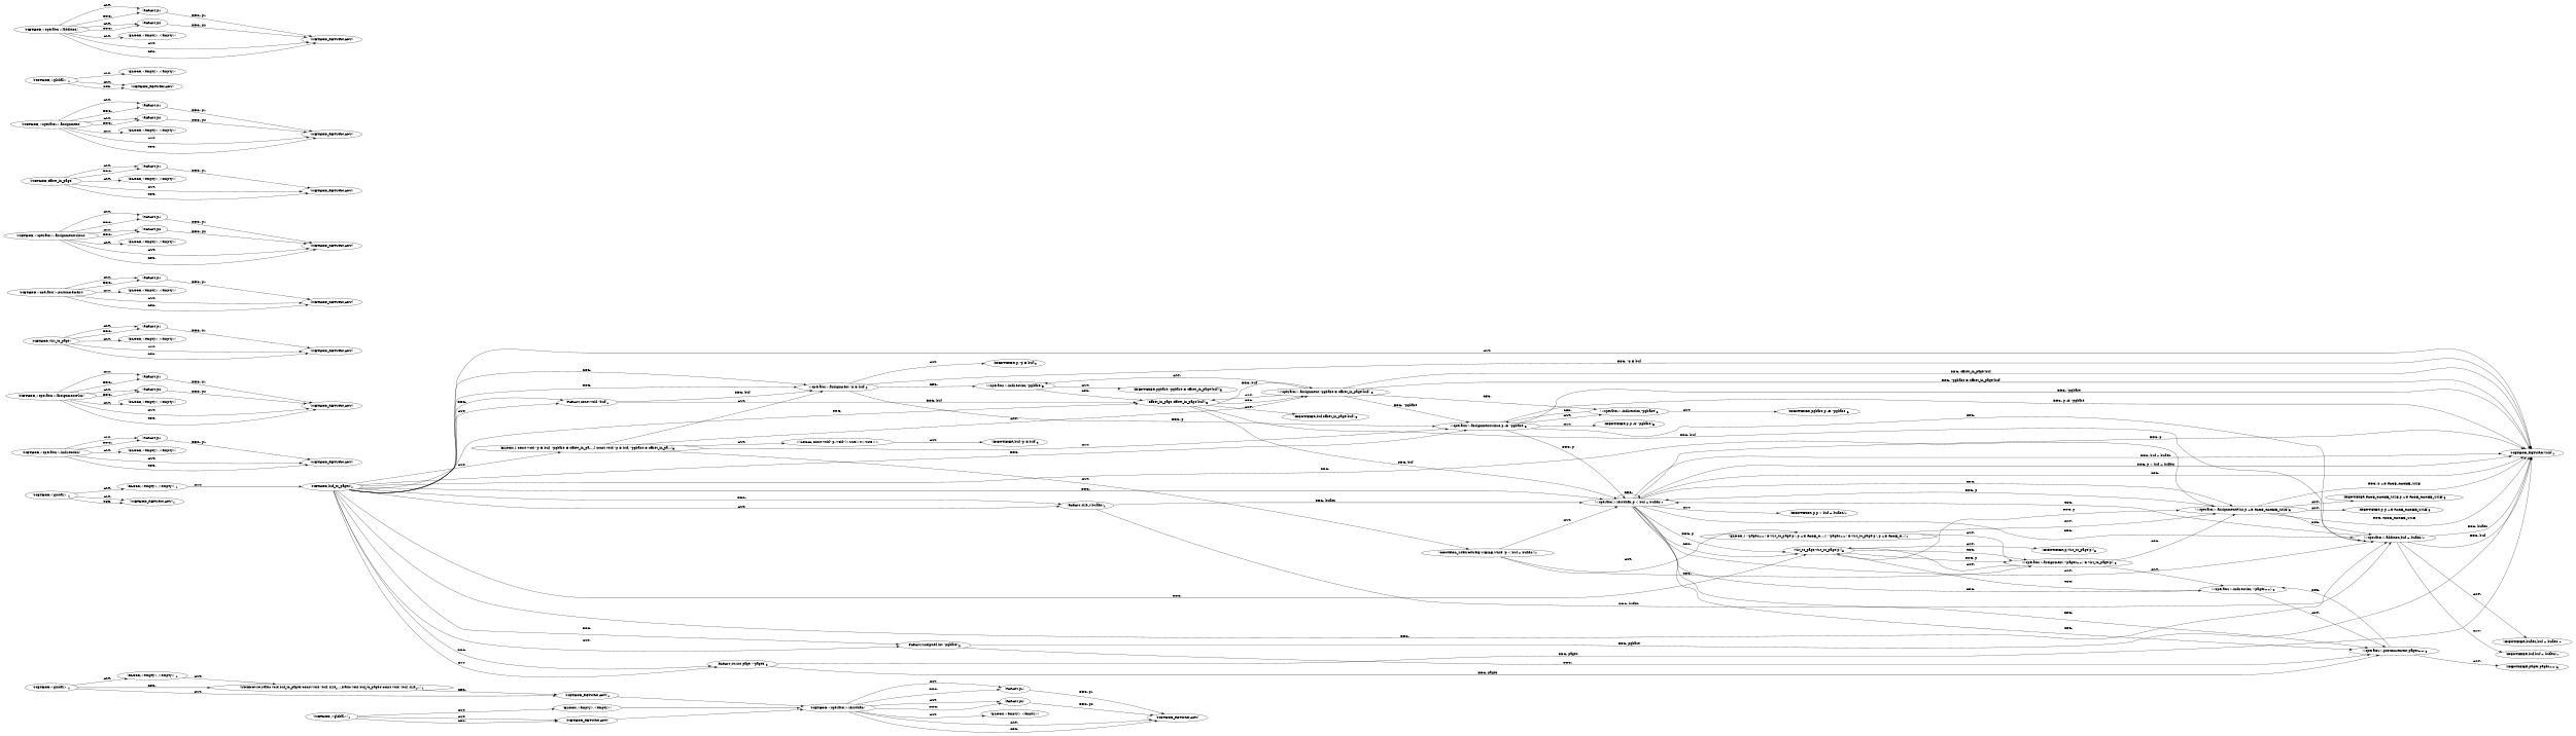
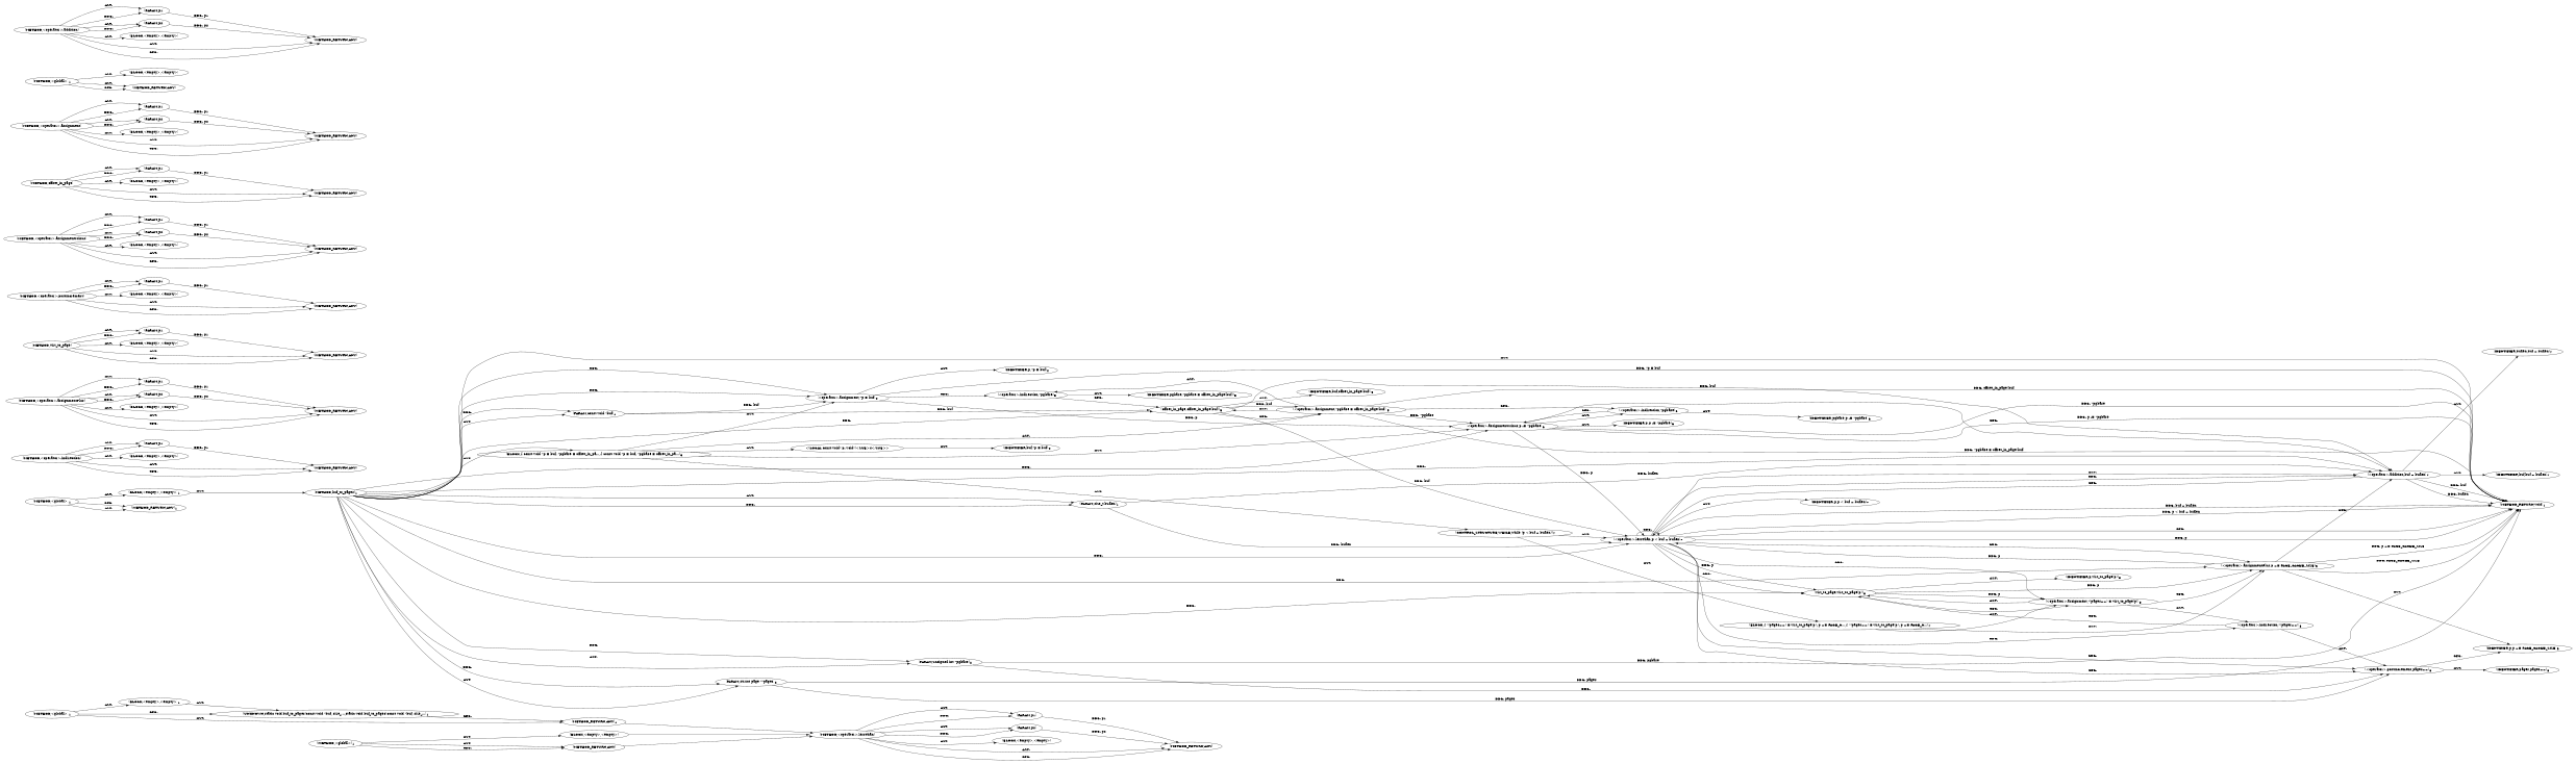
  digraph {
    rankdir=LR
    n1 [label=<(METHOD,&lt;operator&gt;.lessThan)>]
    n2 [label=<(PARAM,p1)>]
    n3 [label=<(PARAM,p2)>]
    n4 [label=<(BLOCK,&lt;empty&gt;,&lt;empty&gt;)>]
    n5 [label=<(METHOD_RETURN,ANY)>]
    n6 [label=<(METHOD,&lt;global&gt;)<SUB>1</SUB>>]
    n7 [label=<(BLOCK,&lt;empty&gt;,&lt;empty&gt;)<SUB>1</SUB>>]
    n8 [label=<(METHOD_RETURN,ANY)<SUB>1</SUB>>]
    n9 [label=<(METHOD,buf_to_pages)<SUB>1</SUB>>]
    n10 [label=<(PARAM,const void *buf)<SUB>1</SUB>>]
    n11 [label=<(PARAM,size_t buflen)<SUB>1</SUB>>]
    n12 [label=<(PARAM,struct page **pages)<SUB>2</SUB>>]
    n13 [label=<(PARAM,unsigned int *pgbase)<SUB>2</SUB>>]
    n14 [label=<(BLOCK,{ 	const void *p = buf; 	*pgbase = offset_in_pa...,{ 	const void *p = buf; 	*pgbase = offset_in_pa...)<SUB>3</SUB>>]
    n15 [label=<(&lt;operator&gt;.assignment,*p = buf)<SUB>4</SUB>>]
    n16 [label=<(offset_in_page,offset_in_page(buf))<SUB>5</SUB>>]
    n17 [label=<(&lt;operator&gt;.assignmentMinus,p -= *pgbase)<SUB>6</SUB>>]
    n18 [label=<(&lt;operator&gt;.lessThan,p &lt; buf + buflen)<SUB>7</SUB>>]
    n19 [label=<(&lt;operator&gt;.addition,buf + buflen)<SUB>7</SUB>>]
    n20 [label=<(virt_to_page,virt_to_page(p))<SUB>8</SUB>>]
    n21 [label=<(&lt;operator&gt;.assignmentPlus,p += PAGE_CACHE_SIZE)<SUB>9</SUB>>]
    n22 [label=<(METHOD_RETURN,void)<SUB>1</SUB>>]
    n23 [label=<(&lt;operator&gt;.postIncrement,pages++)<SUB>8</SUB>>]
    n24 [label="<(LOCAL,const void* p: void*)<SUB>4</SUB>>"]
    n25 [label=<(&lt;operator&gt;.assignment,*pgbase = offset_in_page(buf))<SUB>5</SUB>>]
    n26 [label=<(CONTROL_STRUCTURE,WHILE,while (p &lt; buf + buflen))<SUB>7</SUB>>]
    n27 [label=<(IDENTIFIER,p,*p = buf)<SUB>4</SUB>>]
    n28 [label=<(&lt;operator&gt;.indirection,*pgbase)<SUB>5</SUB>>]
    n29 [label=<(IDENTIFIER,buf,offset_in_page(buf))<SUB>5</SUB>>]
    n30 [label=<(&lt;operator&gt;.indirection,*pgbase)<SUB>6</SUB>>]
    n31 [label=<(IDENTIFIER,p,p -= *pgbase)<SUB>6</SUB>>]
    n32 [label=<(IDENTIFIER,p,p &lt; buf + buflen)<SUB>7</SUB>>]
    n33 [label=<(&lt;operator&gt;.assignment,*(pages++) = virt_to_page(p))<SUB>8</SUB>>]
    n34 [label=<(&lt;operator&gt;.indirection,*(pages++))<SUB>8</SUB>>]
    n35 [label=<(IDENTIFIER,buf,buf + buflen)<SUB>7</SUB>>]
    n36 [label=<(IDENTIFIER,buflen,buf + buflen)<SUB>7</SUB>>]
    n37 [label=<(IDENTIFIER,pages,pages++)<SUB>8</SUB>>]
    n38 [label=<(IDENTIFIER,p,virt_to_page(p))<SUB>8</SUB>>]
    n39 [label=<(IDENTIFIER,p,p += PAGE_CACHE_SIZE)<SUB>9</SUB>>]
-   n40 [label=<(IDENTIFIER,PAGE_CACHE_SIZE,p += PAGE_CACHE_SIZE)<SUB>9</SUB>>]
    n41 [label=<(IDENTIFIER,buf,*p = buf)<SUB>4</SUB>>]
    n42 [label=<(BLOCK,{ 		*(pages++) = virt_to_page(p); 		p += PAGE_C...,{ 		*(pages++) = virt_to_page(p); 		p += PAGE_C...)<SUB>7</SUB>>]
    n43 [label=<(IDENTIFIER,pgbase,*pgbase = offset_in_page(buf))<SUB>5</SUB>>]
    n44 [label=<(IDENTIFIER,pgbase,p -= *pgbase)<SUB>6</SUB>>]
    n45 [label=<(METHOD,&lt;operator&gt;.indirection)>]
    n46 [label=<(PARAM,p1)>]
    n47 [label=<(BLOCK,&lt;empty&gt;,&lt;empty&gt;)>]
    n48 [label=<(METHOD_RETURN,ANY)>]
    n49 [label=<(METHOD,&lt;operator&gt;.assignmentPlus)>]
    n50 [label=<(PARAM,p1)>]
    n51 [label=<(PARAM,p2)>]
    n52 [label=<(BLOCK,&lt;empty&gt;,&lt;empty&gt;)>]
    n53 [label=<(METHOD_RETURN,ANY)>]
    n54 [label=<(METHOD,virt_to_page)>]
    n55 [label=<(PARAM,p1)>]
    n56 [label=<(BLOCK,&lt;empty&gt;,&lt;empty&gt;)>]
    n57 [label=<(METHOD_RETURN,ANY)>]
    n58 [label=<(METHOD,&lt;operator&gt;.postIncrement)>]
    n59 [label=<(PARAM,p1)>]
    n60 [label=<(BLOCK,&lt;empty&gt;,&lt;empty&gt;)>]
    n61 [label=<(METHOD_RETURN,ANY)>]
    n62 [label=<(METHOD,&lt;operator&gt;.assignmentMinus)>]
    n63 [label=<(PARAM,p1)>]
    n64 [label=<(PARAM,p2)>]
    n65 [label=<(BLOCK,&lt;empty&gt;,&lt;empty&gt;)>]
    n66 [label=<(METHOD_RETURN,ANY)>]
    n67 [label=<(METHOD,offset_in_page)>]
    n68 [label=<(PARAM,p1)>]
    n69 [label=<(BLOCK,&lt;empty&gt;,&lt;empty&gt;)>]
    n70 [label=<(METHOD_RETURN,ANY)>]
    n71 [label=<(METHOD,&lt;operator&gt;.assignment)>]
    n72 [label=<(PARAM,p1)>]
    n73 [label=<(PARAM,p2)>]
    n74 [label=<(BLOCK,&lt;empty&gt;,&lt;empty&gt;)>]
    n75 [label=<(METHOD_RETURN,ANY)>]
    n76 [label=<(METHOD,&lt;global&gt;)<SUB>1</SUB>>]
    n77 [label=<(BLOCK,&lt;empty&gt;,&lt;empty&gt;)>]
    n78 [label=<(METHOD_RETURN,ANY)>]
    n79 [label=<(METHOD,&lt;operator&gt;.addition)>]
    n80 [label=<(PARAM,p1)>]
    n81 [label=<(PARAM,p2)>]
    n82 [label=<(BLOCK,&lt;empty&gt;,&lt;empty&gt;)>]
    n83 [label=<(METHOD_RETURN,ANY)>]
    n84 [label=<(METHOD,&lt;global&gt;)<SUB>1</SUB>>]
    n85 [label=<(BLOCK,&lt;empty&gt;,&lt;empty&gt;)<SUB>1</SUB>>]
    n86 [label=<(UNKNOWN,static void buf_to_pages(const void *buf, size_...,static void buf_to_pages(const void *buf, size_...)<SUB>1</SUB>>]
    n87 [label=<(METHOD_RETURN,ANY)<SUB>1</SUB>>]
    n88 [label=<(METHOD,&lt;global&gt;)<SUB>1</SUB>>]
    n89 [label=<(BLOCK,&lt;empty&gt;,&lt;empty&gt;)>]
    n90 [label=<(METHOD_RETURN,ANY)>]
    n1 -> n2 [label="AST: "]
    n1 -> n2 [label="DDG: "]
    n1 -> n3 [label="AST: "]
    n1 -> n3 [label="DDG: "]
    n1 -> n4 [label="AST: "]
    n1 -> n5 [label="AST: "]
    n1 -> n5 [label="CFG: "]
    n2 -> n5 [label="DDG: p1"]
    n3 -> n5 [label="DDG: p2"]
    n6 -> n7 [label="AST: "]
    n6 -> n8 [label="AST: "]
    n6 -> n8 [label="CFG: "]
    n7 -> n9 [label="AST: "]
    n9 -> n10 [label="AST: "]
    n9 -> n10 [label="DDG: "]
    n9 -> n11 [label="AST: "]
    n9 -> n11 [label="DDG: "]
    n9 -> n12 [label="AST: "]
    n9 -> n12 [label="DDG: "]
    n9 -> n13 [label="AST: "]
    n9 -> n13 [label="DDG: "]
    n9 -> n14 [label="AST: "]
    n9 -> n15 [label="CFG: "]
    n9 -> n15 [label="DDG: "]
    n9 -> n16 [label="DDG: "]
    n9 -> n17 [label="DDG: "]
    n9 -> n18 [label="DDG: "]
    n9 -> n19 [label="DDG: "]
    n9 -> n20 [label="DDG: "]
    n9 -> n21 [label="DDG: "]
    n9 -> n22 [label="AST: "]
    n10 -> n15 [label="DDG: buf"]
    n10 -> n16 [label="DDG: buf"]
    n11 -> n18 [label="DDG: buflen"]
    n11 -> n19 [label="DDG: buflen"]
    n12 -> n22 [label="DDG: pages"]
    n12 -> n23 [label="DDG: pages"]
    n13 -> n22 [label="DDG: pgbase"]
    n13 -> n23 [label="DDG: "]
    n14 -> n15 [label="AST: "]
    n14 -> n17 [label="AST: "]
    n14 -> n24 [label="AST: "]
    n14 -> n25 [label="AST: "]
    n14 -> n26 [label="AST: "]
    n15 -> n17 [label="DDG: p"]
    n15 -> n22 [label="DDG: *p = buf"]
    n15 -> n27 [label="AST: "]
    n15 -> n28 [label="CFG: "]
    n16 -> n18 [label="DDG: buf"]
    n16 -> n19 [label="DDG: buf"]
    n16 -> n25 [label="CFG: "]
    n16 -> n25 [label="DDG: buf"]
    n16 -> n29 [label="AST: "]
    n17 -> n18 [label="DDG: p"]
    n17 -> n19 [label="CFG: "]
    n17 -> n22 [label="DDG: *pgbase"]
    n17 -> n22 [label="DDG: p -= *pgbase"]
    n17 -> n30 [label="AST: "]
    n17 -> n31 [label="AST: "]
    n18 -> n18 [label="CDG: "]
    n18 -> n19 [label="AST: "]
    n18 -> n19 [label="CDG: "]
    n18 -> n20 [label="DDG: p"]
    n18 -> n20 [label="CDG: "]
    n18 -> n21 [label="CDG: "]
    n18 -> n22 [label="CFG: "]
    n18 -> n22 [label="DDG: p"]
    n18 -> n22 [label="DDG: buf + buflen"]
    n18 -> n22 [label="DDG: p &lt; buf + buflen"]
    n18 -> n23 [label="CFG: "]
    n18 -> n23 [label="CDG: "]
    n18 -> n32 [label="AST: "]
-   n26 -> n33 [label="CDG: "]
+   n18 -> n33 [label="CDG: "]
    n18 -> n34 [label="CDG: "]
    n19 -> n18 [label="CFG: "]
    n19 -> n22 [label="DDG: buf"]
    n19 -> n22 [label="DDG: buflen"]
    n19 -> n35 [label="AST: "]
    n19 -> n36 [label="AST: "]
    n20 -> n21 [label="DDG: p"]
    n20 -> n33 [label="CFG: "]
    n20 -> n33 [label="DDG: p"]
    n20 -> n38 [label="AST: "]
    n21 -> n18 [label="DDG: p"]
    n21 -> n19 [label="CFG: "]
    n21 -> n22 [label="DDG: p += PAGE_CACHE_SIZE"]
    n21 -> n22 [label="DDG: PAGE_CACHE_SIZE"]
    n21 -> n39 [label="AST: "]
-   n21 -> n40 [label="AST: "]
-   n23 -> n34 [label="CFG: "]
+   n23 -> n39 [label="CFG: "]
    n23 -> n37 [label="AST: "]
    n24 -> n41 [label="AST: "]
    n25 -> n16 [label="AST: "]
    n25 -> n17 [label="DDG: *pgbase"]
    n25 -> n22 [label="DDG: offset_in_page(buf)"]
    n25 -> n22 [label="DDG: *pgbase = offset_in_page(buf)"]
    n25 -> n28 [label="AST: "]
    n25 -> n30 [label="CFG: "]
    n26 -> n18 [label="AST: "]
    n26 -> n42 [label="AST: "]
    n28 -> n16 [label="CFG: "]
    n28 -> n43 [label="AST: "]
    n30 -> n17 [label="CFG: "]
    n30 -> n44 [label="AST: "]
    n33 -> n20 [label="AST: "]
    n33 -> n21 [label="CFG: "]
    n33 -> n34 [label="AST: "]
    n34 -> n20 [label="CFG: "]
    n34 -> n23 [label="AST: "]
    n42 -> n21 [label="AST: "]
    n42 -> n33 [label="AST: "]
    n45 -> n46 [label="AST: "]
    n45 -> n46 [label="DDG: "]
    n45 -> n47 [label="AST: "]
    n45 -> n48 [label="AST: "]
    n45 -> n48 [label="CFG: "]
    n46 -> n48 [label="DDG: p1"]
    n49 -> n50 [label="AST: "]
    n49 -> n50 [label="DDG: "]
    n49 -> n51 [label="AST: "]
    n49 -> n51 [label="DDG: "]
    n49 -> n52 [label="AST: "]
    n49 -> n53 [label="AST: "]
    n49 -> n53 [label="CFG: "]
    n50 -> n53 [label="DDG: p1"]
    n51 -> n53 [label="DDG: p2"]
    n54 -> n55 [label="AST: "]
    n54 -> n55 [label="DDG: "]
    n54 -> n56 [label="AST: "]
    n54 -> n57 [label="AST: "]
    n54 -> n57 [label="CFG: "]
    n55 -> n57 [label="DDG: p1"]
    n58 -> n59 [label="AST: "]
    n58 -> n59 [label="DDG: "]
    n58 -> n60 [label="AST: "]
    n58 -> n61 [label="AST: "]
    n58 -> n61 [label="CFG: "]
    n59 -> n61 [label="DDG: p1"]
    n62 -> n63 [label="AST: "]
    n62 -> n63 [label="DDG: "]
    n62 -> n64 [label="AST: "]
    n62 -> n64 [label="DDG: "]
    n62 -> n65 [label="AST: "]
    n62 -> n66 [label="AST: "]
    n62 -> n66 [label="CFG: "]
    n63 -> n66 [label="DDG: p1"]
    n64 -> n66 [label="DDG: p2"]
    n67 -> n68 [label="AST: "]
    n67 -> n68 [label="DDG: "]
    n67 -> n69 [label="AST: "]
    n67 -> n70 [label="AST: "]
    n67 -> n70 [label="CFG: "]
    n68 -> n70 [label="DDG: p1"]
    n71 -> n72 [label="AST: "]
    n71 -> n72 [label="DDG: "]
    n71 -> n73 [label="AST: "]
    n71 -> n73 [label="DDG: "]
    n71 -> n74 [label="AST: "]
    n71 -> n75 [label="AST: "]
    n71 -> n75 [label="CFG: "]
    n72 -> n75 [label="DDG: p1"]
    n73 -> n75 [label="DDG: p2"]
    n76 -> n77 [label="AST: "]
    n76 -> n78 [label="AST: "]
    n76 -> n78 [label="CFG: "]
    n79 -> n80 [label="AST: "]
    n79 -> n80 [label="DDG: "]
    n79 -> n81 [label="AST: "]
    n79 -> n81 [label="DDG: "]
    n79 -> n82 [label="AST: "]
    n79 -> n83 [label="AST: "]
    n79 -> n83 [label="CFG: "]
    n80 -> n83 [label="DDG: p1"]
    n81 -> n83 [label="DDG: p2"]
    n84 -> n85 [label="AST: "]
    n84 -> n86 [label="CFG: "]
    n84 -> n87 [label="AST: "]
    n85 -> n86 [label="AST: "]
    n86 -> n87 [label="CFG: "]
    n87 -> n1
    n88 -> n89 [label="AST: "]
    n88 -> n90 [label="AST: "]
    n88 -> n90 [label="CFG: "]
    n89 -> n1
    n90 -> n1
  }
